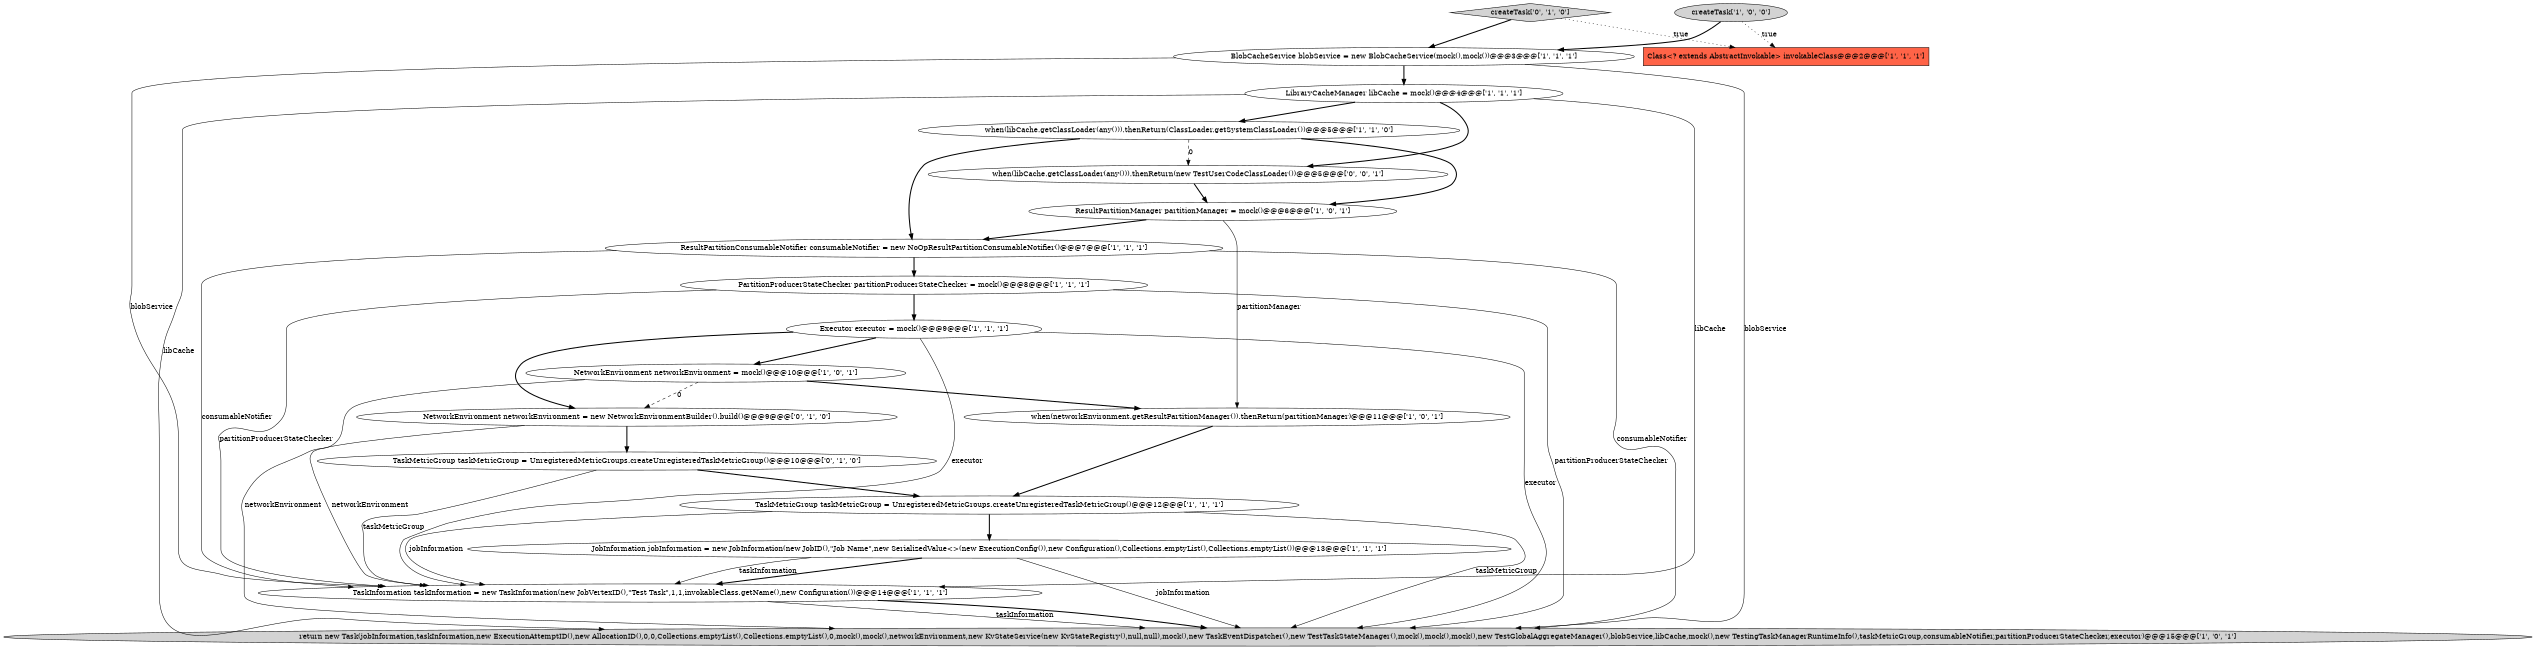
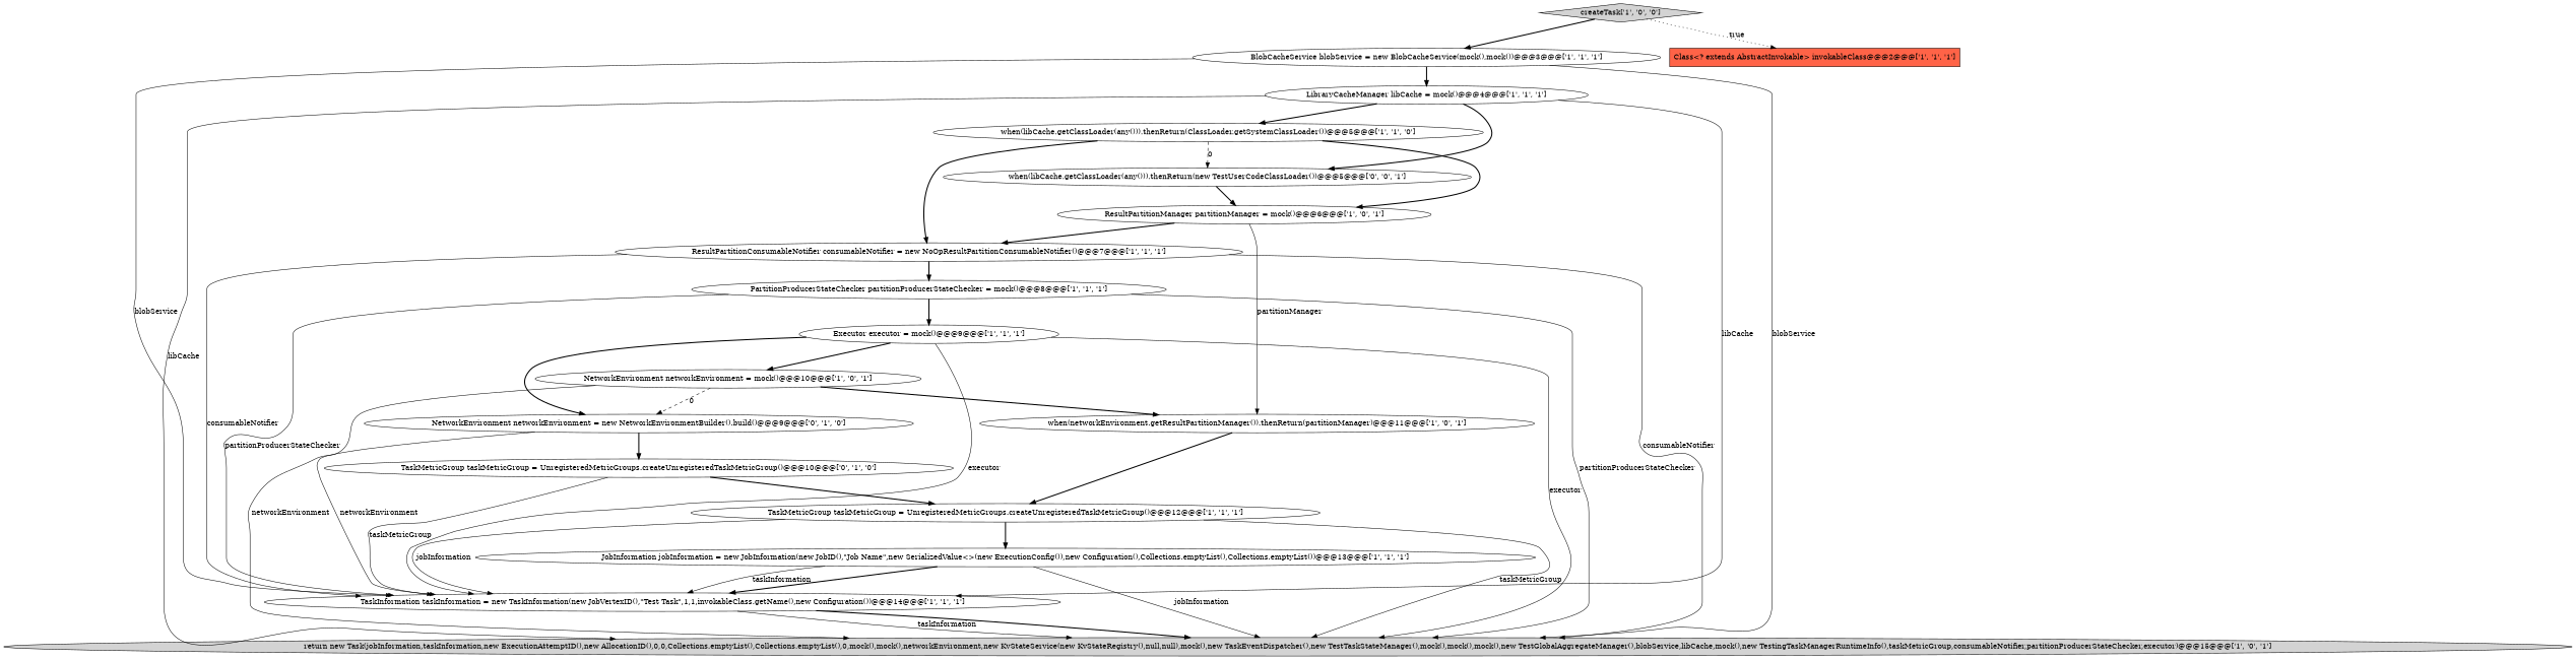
  digraph {
    node [fillcolor=white shape=ellipse style=filled]
    edge [style=bold]
    n1 [label="TaskInformation taskInformation = new TaskInformation(new JobVertexID(),\"Test Task\",1,1,invokableClass.getName(),new Configuration())@@@14@@@['1', '1', '1']"]
    n2 [fillcolor=lightgray label="return new Task(jobInformation,taskInformation,new ExecutionAttemptID(),new AllocationID(),0,0,Collections.emptyList(),Collections.emptyList(),0,mock(),mock(),networkEnvironment,new KvStateService(new KvStateRegistry(),null,null),mock(),new TaskEventDispatcher(),new TestTaskStateManager(),mock(),mock(),mock(),new TestGlobalAggregateManager(),blobService,libCache,mock(),new TestingTaskManagerRuntimeInfo(),taskMetricGroup,consumableNotifier,partitionProducerStateChecker,executor)@@@15@@@['1', '0', '1']"]
    n3 [label="ResultPartitionManager partitionManager = mock()@@@6@@@['1', '0', '1']"]
    n4 [label="ResultPartitionConsumableNotifier consumableNotifier = new NoOpResultPartitionConsumableNotifier()@@@7@@@['1', '1', '1']"]
    n5 [label="when(networkEnvironment.getResultPartitionManager()).thenReturn(partitionManager)@@@11@@@['1', '0', '1']"]
    n6 [label="PartitionProducerStateChecker partitionProducerStateChecker = mock()@@@8@@@['1', '1', '1']"]
    n7 [label="TaskMetricGroup taskMetricGroup = UnregisteredMetricGroups.createUnregisteredTaskMetricGroup()@@@12@@@['1', '1', '1']"]
    n8 [label="Executor executor = mock()@@@9@@@['1', '1', '1']"]
    n9 [label="NetworkEnvironment networkEnvironment = new NetworkEnvironmentBuilder().build()@@@9@@@['0', '1', '0']"]
    n10 [label="NetworkEnvironment networkEnvironment = mock()@@@10@@@['1', '0', '1']"]
    n11 [label="TaskMetricGroup taskMetricGroup = UnregisteredMetricGroups.createUnregisteredTaskMetricGroup()@@@10@@@['0', '1', '0']"]
    n12 [fillcolor=tomato label="Class<? extends AbstractInvokable> invokableClass@@@2@@@['1', '1', '1']" shape=box]
    n13 [label="LibraryCacheManager libCache = mock()@@@4@@@['1', '1', '1']"]
    n14 [label="when(libCache.getClassLoader(any())).thenReturn(new TestUserCodeClassLoader())@@@5@@@['0', '0', '1']"]
    n15 [label="when(libCache.getClassLoader(any())).thenReturn(ClassLoader.getSystemClassLoader())@@@5@@@['1', '1', '0']"]
    n16 [label="JobInformation jobInformation = new JobInformation(new JobID(),\"Job Name\",new SerializedValue<>(new ExecutionConfig()),new Configuration(),Collections.emptyList(),Collections.emptyList())@@@13@@@['1', '1', '1']"]
-   n17 [fillcolor=lightgray label="createTask['0', '1', '0']" shape=diamond]
    n18 [label="BlobCacheService blobService = new BlobCacheService(mock(),mock())@@@3@@@['1', '1', '1']"]
-   n19 [fillcolor=lightgray label="createTask['1', '0', '0']"]
+   n19 [fillcolor=lightgray label="createTask['1', '0', '0']" shape=diamond]
    n1 -> n2 [label=taskInformation style=solid]
    n1 -> n2
    n3 -> n4
    n3 -> n5 [label=partitionManager style=solid]
    n4 -> n1 [label=consumableNotifier style=solid]
    n4 -> n2 [label=consumableNotifier style=solid]
    n4 -> n6
    n5 -> n7
    n6 -> n1 [label=partitionProducerStateChecker style=solid]
    n6 -> n2 [label=partitionProducerStateChecker style=solid]
    n6 -> n8
    n7 -> n1 [label=jobInformation style=solid]
    n7 -> n2 [label=taskMetricGroup style=solid]
    n7 -> n16
    n8 -> n1 [label=executor style=solid]
    n8 -> n2 [label=executor style=solid]
    n8 -> n9
    n8 -> n10
    n9 -> n1 [label=networkEnvironment style=solid]
    n9 -> n11
    n10 -> n2 [label=networkEnvironment style=solid]
    n10 -> n5
    n10 -> n9 [label=0 style=dashed]
    n11 -> n1 [label=taskMetricGroup style=solid]
    n11 -> n7
    n13 -> n1 [label=libCache style=solid]
    n13 -> n2 [label=libCache style=solid]
    n13 -> n14
    n13 -> n15
    n14 -> n3
    n15 -> n3
    n15 -> n4
    n15 -> n14 [label=0 style=dashed]
    n16 -> n1
    n16 -> n1 [label=taskInformation style=solid]
    n16 -> n2 [label=jobInformation style=solid]
-   n17 -> n12 [label=true style=dotted]
-   n17 -> n18
    n18 -> n1 [label=blobService style=solid]
    n18 -> n2 [label=blobService style=solid]
    n18 -> n13
    n19 -> n12 [label=true style=dotted]
    n19 -> n18
  }
